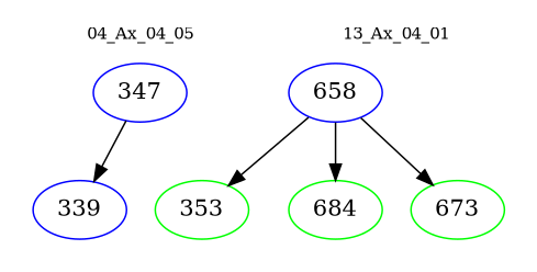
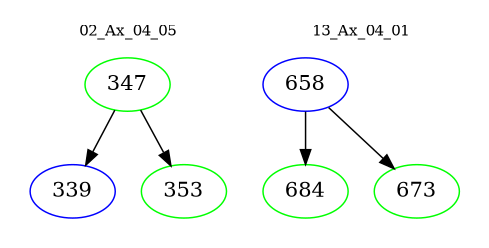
  digraph {
    node [color=blue]
    edge [color=black]
-   n1 [label=347]
+   n1 [color=green label=347]
    n2 [label=339]
    n3 [color=green label=353]
    n4 [label=658]
    n5 [color=green label=684]
    n6 [color=green label=673]
    subgraph cluster_1 {
      color=white
      fontsize=10
-     label="04_Ax_04_05"
+     label="02_Ax_04_05"
      n1
      n2
      n3
    }
    subgraph cluster_2 {
      color=white
      fontsize=10
      label="13_Ax_04_01"
      n4
      n5
      n6
    }
    n1 -> n2
-   n4 -> n3
+   n1 -> n3
    n4 -> n5
    n4 -> n6
  }
